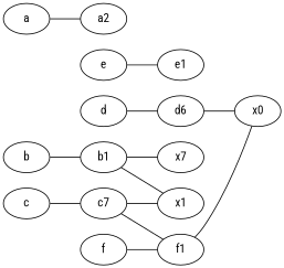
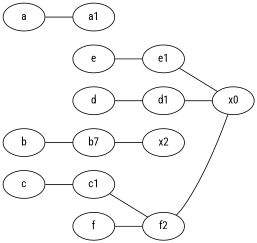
  graph {
    fontname="Roboto Condensed"
    rankdir=LR
    node [fontname="Roboto Condensed" labelfontsize=50]
    edge [fontname="Roboto Condensed"]
-   f1
+   f1 [label=f2]
    x0
    c
-   c1 [label=c7]
-   x1
+   c1
    e1
-   b1
-   x2 [label=x7]
-   d1 [label=d6]
+   b1 [label=b7]
+   x2
+   d1
    f
    d
    b
    a
-   a1 [label=a2]
+   a1
    e
    f1 -- x0
    c -- c1
    c1 -- f1
-   c1 -- x1
-   b1 -- x1
+   e1 -- x0
    b1 -- x2
    d1 -- x0
    f -- f1
    d -- d1
    b -- b1
    a -- a1
    e -- e1
  }
